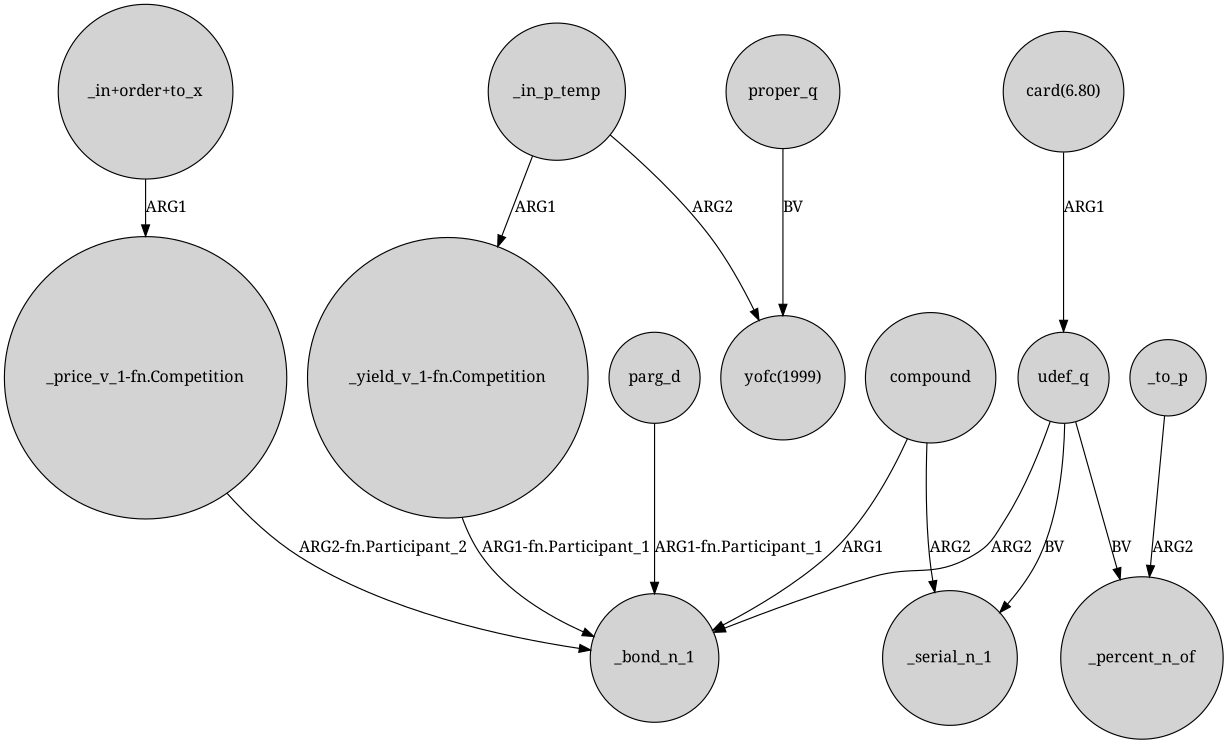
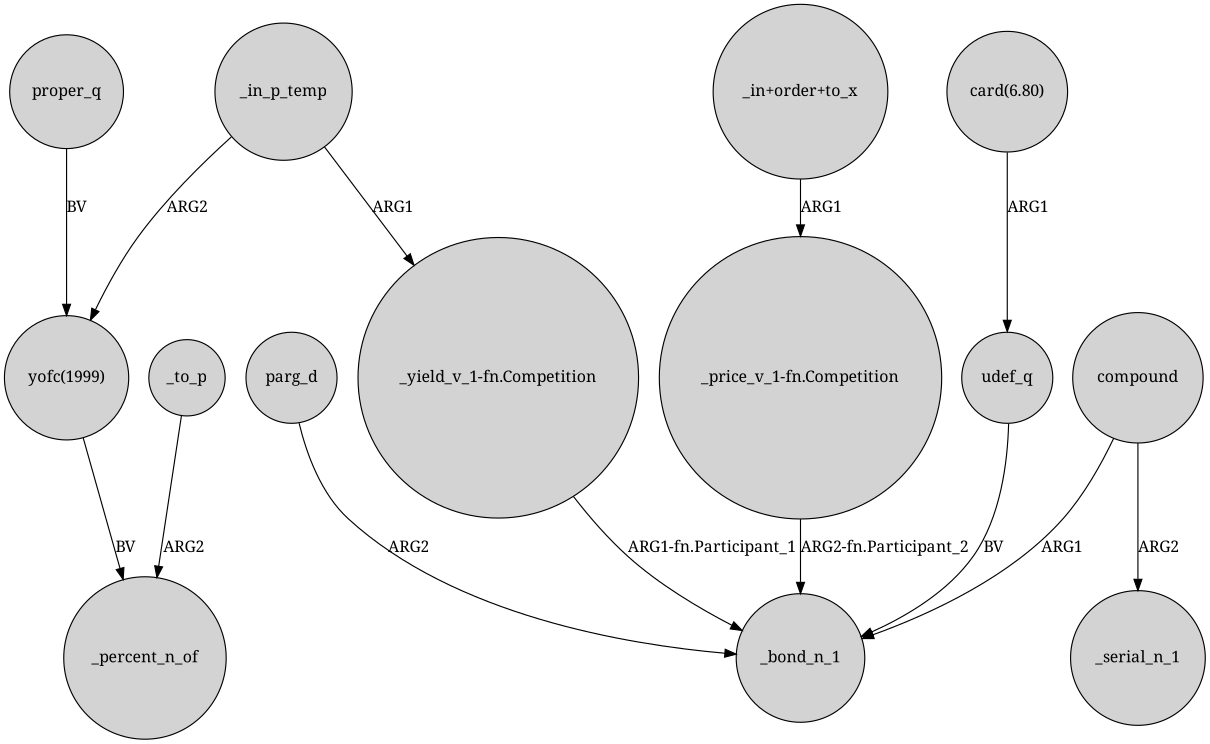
  digraph {
    fontname="Noto Serif"
    node [fontname="Noto Serif" shape=circle style=filled]
    edge [fontname="Noto Serif"]
    "_in+order+to_x"
    "_price_v_1-fn.Competition"
    "_yield_v_1-fn.Competition"
    _bond_n_1
    udef_q
    _percent_n_of
    _serial_n_1
    proper_q
    "yofc(1999)"
    _in_p_temp
    _to_p
    parg_d
    compound
    "card(6.80)"
    "_in+order+to_x" -> "_price_v_1-fn.Competition" [label=ARG1]
    "_price_v_1-fn.Competition" -> _bond_n_1 [label="ARG2-fn.Participant_2"]
    "_yield_v_1-fn.Competition" -> _bond_n_1 [label="ARG1-fn.Participant_1"]
-   udef_q -> _bond_n_1 [label=ARG2]
-   udef_q -> _percent_n_of [label=BV]
-   udef_q -> _serial_n_1 [label=BV]
+   udef_q -> _bond_n_1 [label=BV]
+   "yofc(1999)" -> _percent_n_of [label=BV]
    proper_q -> "yofc(1999)" [label=BV]
    _in_p_temp -> "_yield_v_1-fn.Competition" [label=ARG1]
    _in_p_temp -> "yofc(1999)" [label=ARG2]
    _to_p -> _percent_n_of [label=ARG2]
-   parg_d -> _bond_n_1 [label="ARG1-fn.Participant_1"]
+   parg_d -> _bond_n_1 [label=ARG2]
    compound -> _bond_n_1 [label=ARG1]
    compound -> _serial_n_1 [label=ARG2]
    "card(6.80)" -> udef_q [label=ARG1]
  }
